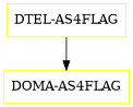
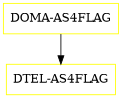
  digraph {
    node [color=yellow shape=box]
    "DTEL-AS4FLAG"
    "DOMA-AS4FLAG"
-   "DTEL-AS4FLAG" -> "DOMA-AS4FLAG"
+   "DOMA-AS4FLAG" -> "DTEL-AS4FLAG"
  }
